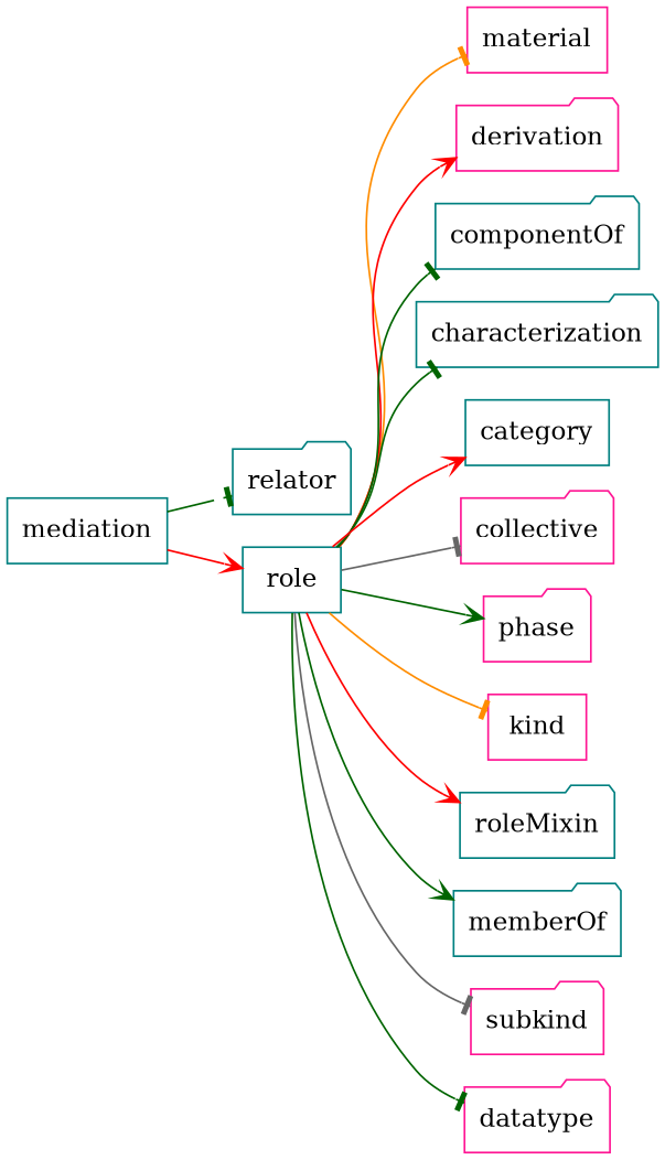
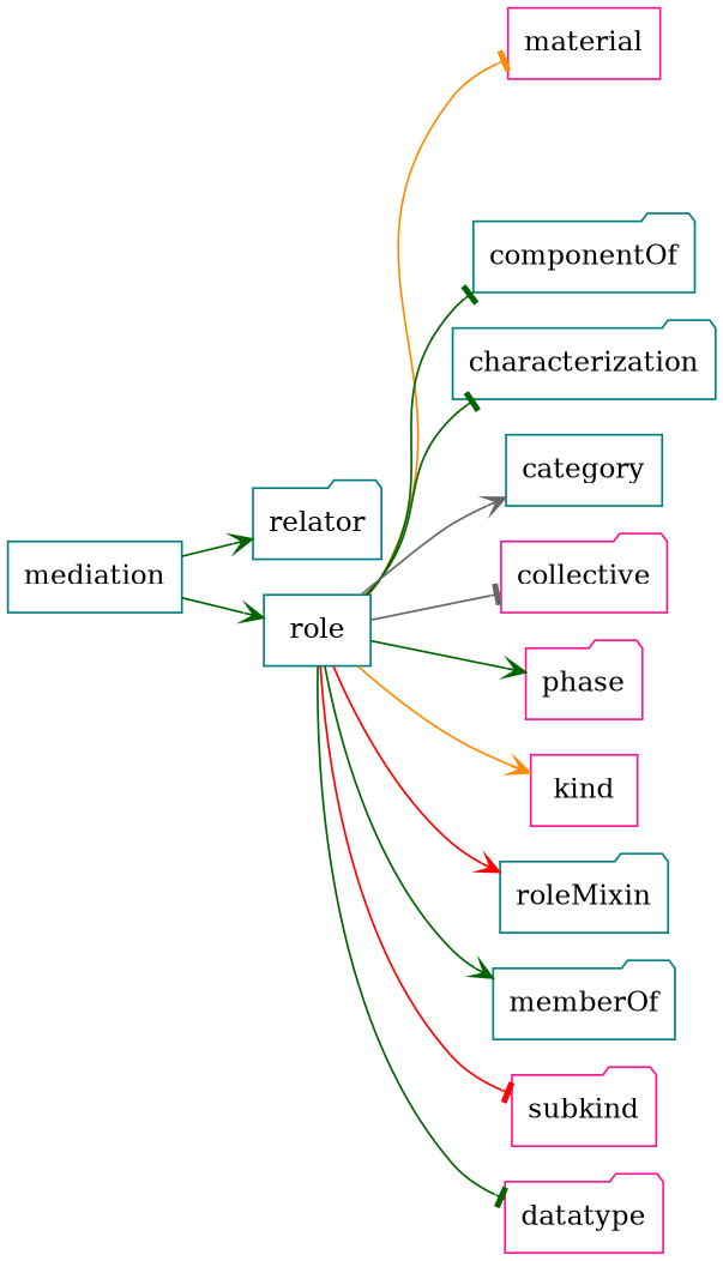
  strict digraph {
    rankdir=LR
    node [color=teal shape=folder]
    edge [arrowhead=vee color=darkgreen]
    mediation [shape=box]
    relator
    role [shape=box]
    material [color=deeppink shape=box]
-   derivation [color=deeppink]
    componentOf
    characterization
    category [shape=box]
    collective [color=deeppink]
    phase [color=deeppink]
    kind [color=deeppink shape=box]
    roleMixin
    memberOf
    subkind [color=deeppink]
    datatype [color=deeppink]
-   mediation -> relator [arrowhead=tee]
-   mediation -> role [color=red]
+   mediation -> relator
+   mediation -> role
    role -> material [arrowhead=tee color=darkorange]
-   role -> derivation [color=red]
    role -> componentOf [arrowhead=tee]
    role -> characterization [arrowhead=tee]
-   role -> category [color=red]
+   role -> category [color=gray40]
    role -> collective [arrowhead=tee color=gray40]
    role -> phase
-   role -> kind [arrowhead=tee color=darkorange]
+   role -> kind [color=darkorange]
    role -> roleMixin [color=red]
    role -> memberOf
-   role -> subkind [arrowhead=tee color=gray40]
+   role -> subkind [arrowhead=tee color=red]
    role -> datatype [arrowhead=tee]
  }
